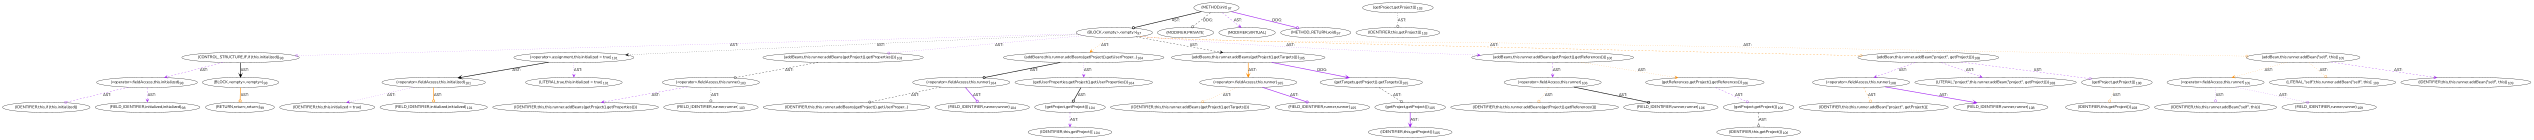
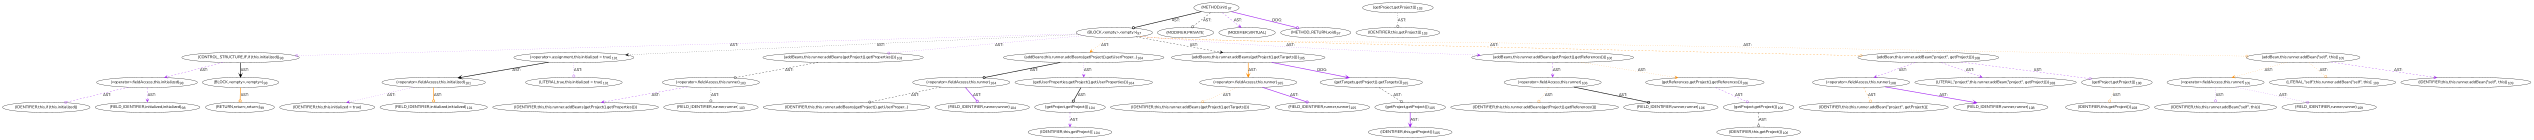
  digraph {
    fontname=Nunito
    node [fontname=Nunito]
    edge [arrowhead=odot color=purple fontname=Nunito style=dashed]
    n1 [label=<(METHOD,init)<SUB>97</SUB>>]
    n2 [label=<(BLOCK,&lt;empty&gt;,&lt;empty&gt;)<SUB>97</SUB>>]
    n3 [label=<(MODIFIER,PRIVATE)>]
    n4 [label=<(MODIFIER,VIRTUAL)>]
    n5 [label=<(METHOD_RETURN,void)<SUB>97</SUB>>]
    n6 [label=<(CONTROL_STRUCTURE,IF,if (this.initialized))<SUB>98</SUB>>]
    n7 [label=<(&lt;operator&gt;.assignment,this.initialized = true)<SUB>101</SUB>>]
    n8 [label=<(addBeans,this.runner.addBeans(getProject().getProperties()))<SUB>103</SUB>>]
    n9 [label=<(addBeans,this.runner.addBeans(getProject().getUserProper...)<SUB>104</SUB>>]
    n10 [label=<(addBeans,this.runner.addBeans(getProject().getTargets()))<SUB>105</SUB>>]
    n11 [label=<(addBeans,this.runner.addBeans(getProject().getReferences()))<SUB>106</SUB>>]
    n12 [label=<(addBean,this.runner.addBean(&quot;project&quot;, getProject()))<SUB>108</SUB>>]
    n13 [label=<(addBean,this.runner.addBean(&quot;self&quot;, this))<SUB>109</SUB>>]
    n14 [label=<(&lt;operator&gt;.fieldAccess,this.initialized)<SUB>98</SUB>>]
    n15 [label=<(BLOCK,&lt;empty&gt;,&lt;empty&gt;)<SUB>98</SUB>>]
    n16 [label=<(&lt;operator&gt;.fieldAccess,this.initialized)<SUB>101</SUB>>]
    n17 [label=<(LITERAL,true,this.initialized = true)<SUB>101</SUB>>]
    n18 [label=<(&lt;operator&gt;.fieldAccess,this.runner)<SUB>103</SUB>>]
    n19 [label=<(&lt;operator&gt;.fieldAccess,this.runner)<SUB>104</SUB>>]
    n20 [label=<(getUserProperties,getProject().getUserProperties())<SUB>104</SUB>>]
    n21 [label=<(&lt;operator&gt;.fieldAccess,this.runner)<SUB>105</SUB>>]
    n22 [label=<(getTargets,getProject().getTargets())<SUB>105</SUB>>]
    n23 [label=<(&lt;operator&gt;.fieldAccess,this.runner)<SUB>106</SUB>>]
    n24 [label=<(getReferences,getProject().getReferences())<SUB>106</SUB>>]
    n25 [label=<(&lt;operator&gt;.fieldAccess,this.runner)<SUB>108</SUB>>]
    n26 [label=<(LITERAL,&quot;project&quot;,this.runner.addBean(&quot;project&quot;, getProject()))<SUB>108</SUB>>]
    n27 [label=<(getProject,getProject())<SUB>108</SUB>>]
    n28 [label=<(&lt;operator&gt;.fieldAccess,this.runner)<SUB>109</SUB>>]
    n29 [label=<(LITERAL,&quot;self&quot;,this.runner.addBean(&quot;self&quot;, this))<SUB>109</SUB>>]
    n30 [label=<(IDENTIFIER,this,this.runner.addBean(&quot;self&quot;, this))<SUB>109</SUB>>]
    n31 [label=<(IDENTIFIER,this,if (this.initialized))>]
    n32 [label=<(FIELD_IDENTIFIER,initialized,initialized)<SUB>98</SUB>>]
    n33 [label=<(RETURN,return;,return;)<SUB>99</SUB>>]
    n34 [label=<(IDENTIFIER,this,this.initialized = true)>]
    n35 [label=<(FIELD_IDENTIFIER,initialized,initialized)<SUB>101</SUB>>]
    n36 [label=<(IDENTIFIER,this,this.runner.addBeans(getProject().getProperties()))>]
    n37 [label=<(FIELD_IDENTIFIER,runner,runner)<SUB>103</SUB>>]
    n38 [label=<(getProject,getProject())<SUB>103</SUB>>]
    n39 [label=<(IDENTIFIER,this,getProject())<SUB>103</SUB>>]
    n40 [label=<(IDENTIFIER,this,this.runner.addBeans(getProject().getUserProper...)>]
    n41 [label=<(FIELD_IDENTIFIER,runner,runner)<SUB>104</SUB>>]
    n42 [label=<(getProject,getProject())<SUB>104</SUB>>]
    n43 [label=<(IDENTIFIER,this,getProject())<SUB>104</SUB>>]
    n44 [label=<(IDENTIFIER,this,this.runner.addBeans(getProject().getTargets()))>]
    n45 [label=<(FIELD_IDENTIFIER,runner,runner)<SUB>105</SUB>>]
    n46 [label=<(getProject,getProject())<SUB>105</SUB>>]
    n47 [label=<(IDENTIFIER,this,getProject())<SUB>105</SUB>>]
    n48 [label=<(IDENTIFIER,this,this.runner.addBeans(getProject().getReferences()))>]
    n49 [label=<(FIELD_IDENTIFIER,runner,runner)<SUB>106</SUB>>]
    n50 [label=<(getProject,getProject())<SUB>106</SUB>>]
    n51 [label=<(IDENTIFIER,this,getProject())<SUB>106</SUB>>]
    n52 [label=<(IDENTIFIER,this,this.runner.addBean(&quot;project&quot;, getProject()))>]
    n53 [label=<(FIELD_IDENTIFIER,runner,runner)<SUB>108</SUB>>]
    n54 [label=<(IDENTIFIER,this,getProject())<SUB>108</SUB>>]
    n55 [label=<(IDENTIFIER,this,this.runner.addBean(&quot;self&quot;, this))>]
    n56 [label=<(FIELD_IDENTIFIER,runner,runner)<SUB>109</SUB>>]
    n1 -> n2 [color=black label="AST: " style=bold]
-   n1 -> n3 [color=black label="DDG: "]
+   n1 -> n3 [color=black label="AST: "]
    n1 -> n4 [arrowhead=vee label="AST: "]
    n1 -> n5 [label="DDG: " style=bold]
    n2 -> n6 [label="AST: " style=dotted]
    n2 -> n7 [arrowhead=vee color=black label="AST: " style=dotted]
    n2 -> n8 [label="AST: " style=dotted]
    n2 -> n9 [arrowhead=vee color=darkorange label="AST: " style=dotted]
    n2 -> n10 [arrowhead=vee color=black label="AST: "]
    n2 -> n11 [arrowhead=vee label="AST: " style=dotted]
    n2 -> n12 [color=darkorange label="AST: "]
    n2 -> n13 [color=darkorange label="AST: " style=dotted]
    n6 -> n14 [arrowhead=vee label="AST: "]
    n6 -> n15 [arrowhead=vee color=black label="AST: " style=bold]
    n7 -> n16 [arrowhead=vee color=black label="AST: " style=bold]
-   n7 -> n17 [arrowhead=vee label="AST: " style=dotted]
+   n7 -> n17 [label="AST: " style=dotted]
    n8 -> n18 [color=black label="AST: "]
    n9 -> n19 [color=black label="AST: " style=bold]
    n9 -> n20 [arrowhead=vee label="AST: " style=dotted]
    n10 -> n21 [arrowhead=vee color=darkorange label="AST: " style=bold]
    n10 -> n22 [arrowhead=vee label="DDG: " style=bold]
    n11 -> n23 [arrowhead=vee label="AST: "]
    n11 -> n24 [arrowhead=vee color=darkorange label="AST: " style=dotted]
    n12 -> n25 [arrowhead=vee label="AST: "]
    n12 -> n26 [arrowhead=vee label="AST: "]
    n12 -> n27 [label="AST: "]
    n13 -> n28 [arrowhead=vee color=darkorange label="AST: " style=dotted]
    n13 -> n29 [color=darkorange label="AST: " style=dotted]
    n13 -> n30 [arrowhead=vee label="AST: "]
    n14 -> n31 [label="AST: "]
    n14 -> n32 [arrowhead=vee label="AST: "]
    n15 -> n33 [color=darkorange label="AST: " style=bold]
    n16 -> n34 [arrowhead=vee label="AST: " style=dotted]
    n16 -> n35 [color=darkorange label="AST: " style=bold]
    n18 -> n36 [arrowhead=vee label="AST: "]
    n18 -> n37 [color=black label="AST: " style=dotted]
    n19 -> n40 [color=black label="AST: "]
    n19 -> n41 [label="AST: " style=bold]
    n20 -> n42 [color=black label="AST: " style=bold]
    n21 -> n44 [color=darkorange label="AST: " style=dotted]
    n21 -> n45 [label="AST: " style=bold]
    n22 -> n46 [color=black label="AST: "]
    n23 -> n48 [color=darkorange label="AST: " style=dotted]
    n23 -> n49 [color=black label="AST: " style=bold]
    n24 -> n50 [label="AST: "]
    n25 -> n52 [color=darkorange label="AST: "]
    n25 -> n53 [arrowhead=vee label="AST: " style=bold]
    n27 -> n54 [color=darkorange label="AST: " style=dotted]
    n28 -> n55 [label="AST: " style=dotted]
    n28 -> n56 [label="AST: " style=dotted]
    n38 -> n39 [color=black label="AST: " style=dotted]
    n42 -> n43 [arrowhead=vee label="AST: "]
    n46 -> n47 [arrowhead=vee label="AST: " style=bold]
    n50 -> n51 [color=black label="AST: "]
  }
